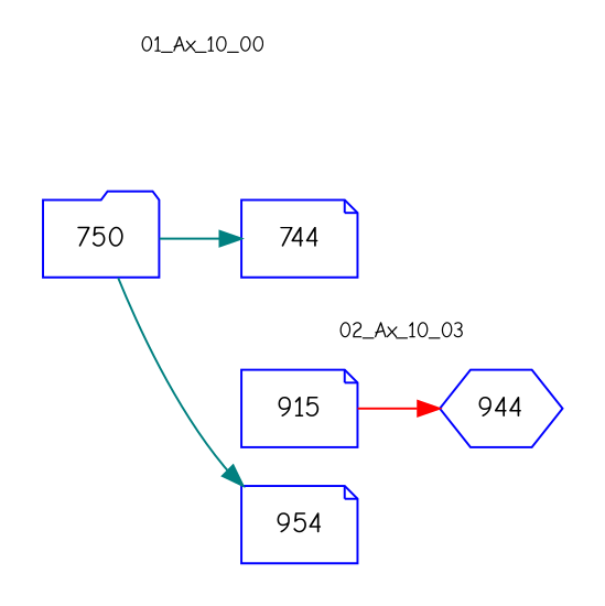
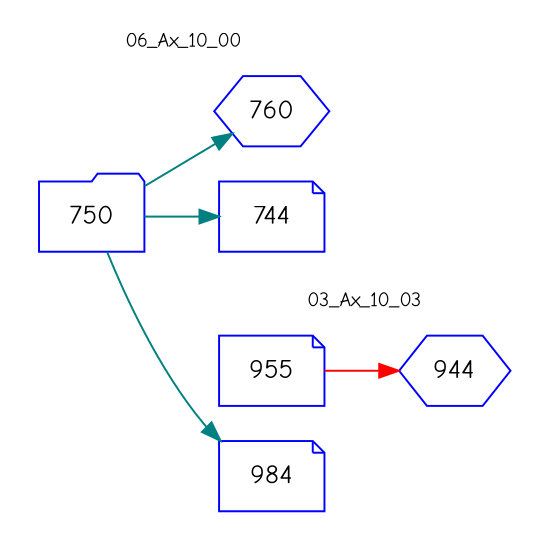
  digraph {
    fontname="Comic Neue"
    rankdir=LR
    node [color=blue fontname="Comic Neue" shape=note]
    edge [color=teal fontname="Comic Neue"]
-   n1 [label=915]
+   n1 [label=955]
    n2 [label=944 shape=hexagon]
-   n3 [label=954]
+   n3 [label=984]
    n4 [label=750 shape=folder]
    n5 [label=744]
+   n6 [label=760 shape=hexagon]
    subgraph cluster_1 {
      color=white
      fontsize=10
-     label="02_Ax_10_03"
+     label="03_Ax_10_03"
      n1
      n2
      n3
    }
    subgraph cluster_2 {
      color=white
      fontsize=10
-     label="01_Ax_10_00"
+     label="06_Ax_10_00"
      n4
      n5
+     n6
    }
    n1 -> n2 [color=red]
    n4 -> n3
    n4 -> n5
+   n4 -> n6
  }
